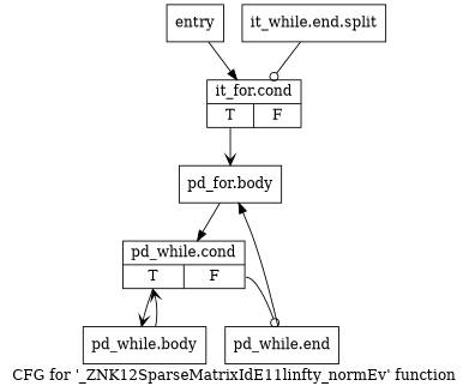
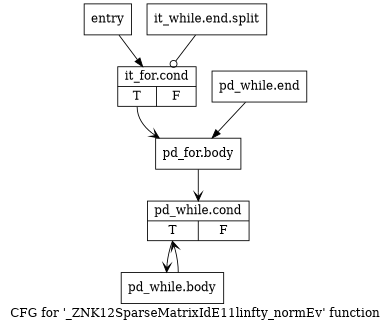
  digraph {
    label="CFG for '_ZNK12SparseMatrixIdE11linfty_normEv' function"
    node [shape=record]
    edge [arrowhead=normal]
    n1 [label="{entry}"]
    n2 [label="{it_for.cond|{<s0>T|<s1>F}}"]
    n3 [label="{pd_for.body}"]
    n4 [label="{pd_while.cond|{<s0>T|<s1>F}}"]
    n5 [label="{pd_while.body}"]
    n6 [label="{pd_while.end}"]
    n7 [label="{it_while.end.split}"]
    n1 -> n2
    n2 -> n3 [arrowhead=vee tailport=s0]
-   n3 -> n4
+   n3 -> n4 [arrowhead=vee]
    n4 -> n5 [arrowhead=vee tailport=s0]
-   n4 -> n6 [arrowhead=odot tailport=s1]
    n5 -> n4 [arrowhead=vee]
    n6 -> n3
    n7 -> n2 [arrowhead=odot]
  }
